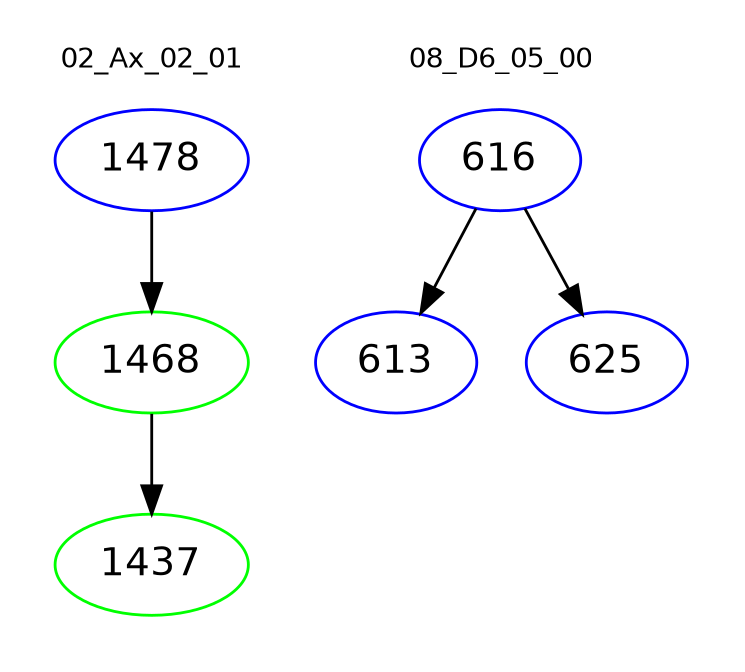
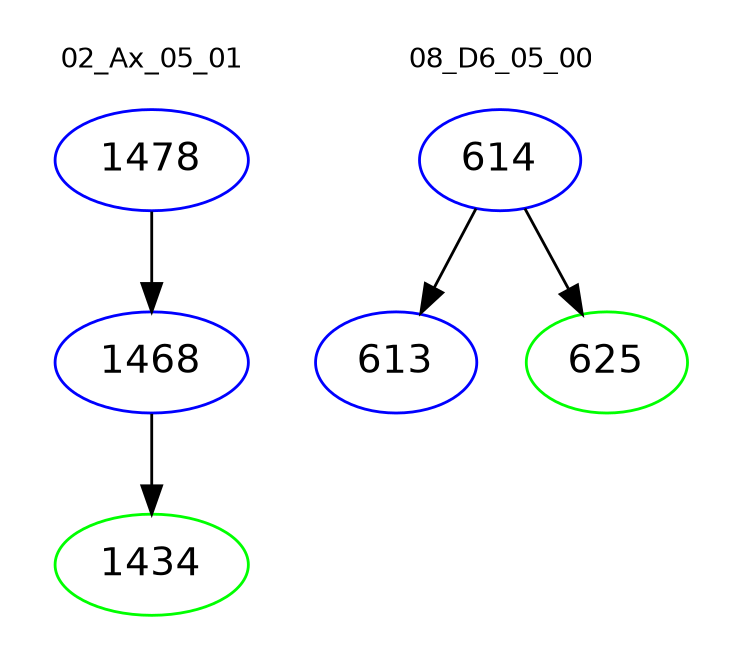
  digraph {
    fontname="DejaVu Sans"
    node [color=blue fontname="DejaVu Sans"]
    edge [color=black fontname="DejaVu Sans"]
-   n1 [color=green label=1468]
-   n2 [color=green label=1437]
+   n1 [label=1468]
+   n2 [color=green label=1434]
    n3 [label=1478]
-   n4 [label=616]
+   n4 [label=614]
    n5 [label=613]
-   n6 [label=625]
+   n6 [color=green label=625]
    subgraph cluster_1 {
      color=white
      fontsize=10
-     label="02_Ax_02_01"
+     label="02_Ax_05_01"
      n1
      n2
      n3
    }
    subgraph cluster_2 {
      color=white
      fontsize=10
      label="08_D6_05_00"
      n4
      n5
      n6
    }
    n1 -> n2
    n3 -> n1
    n4 -> n5
    n4 -> n6
  }
